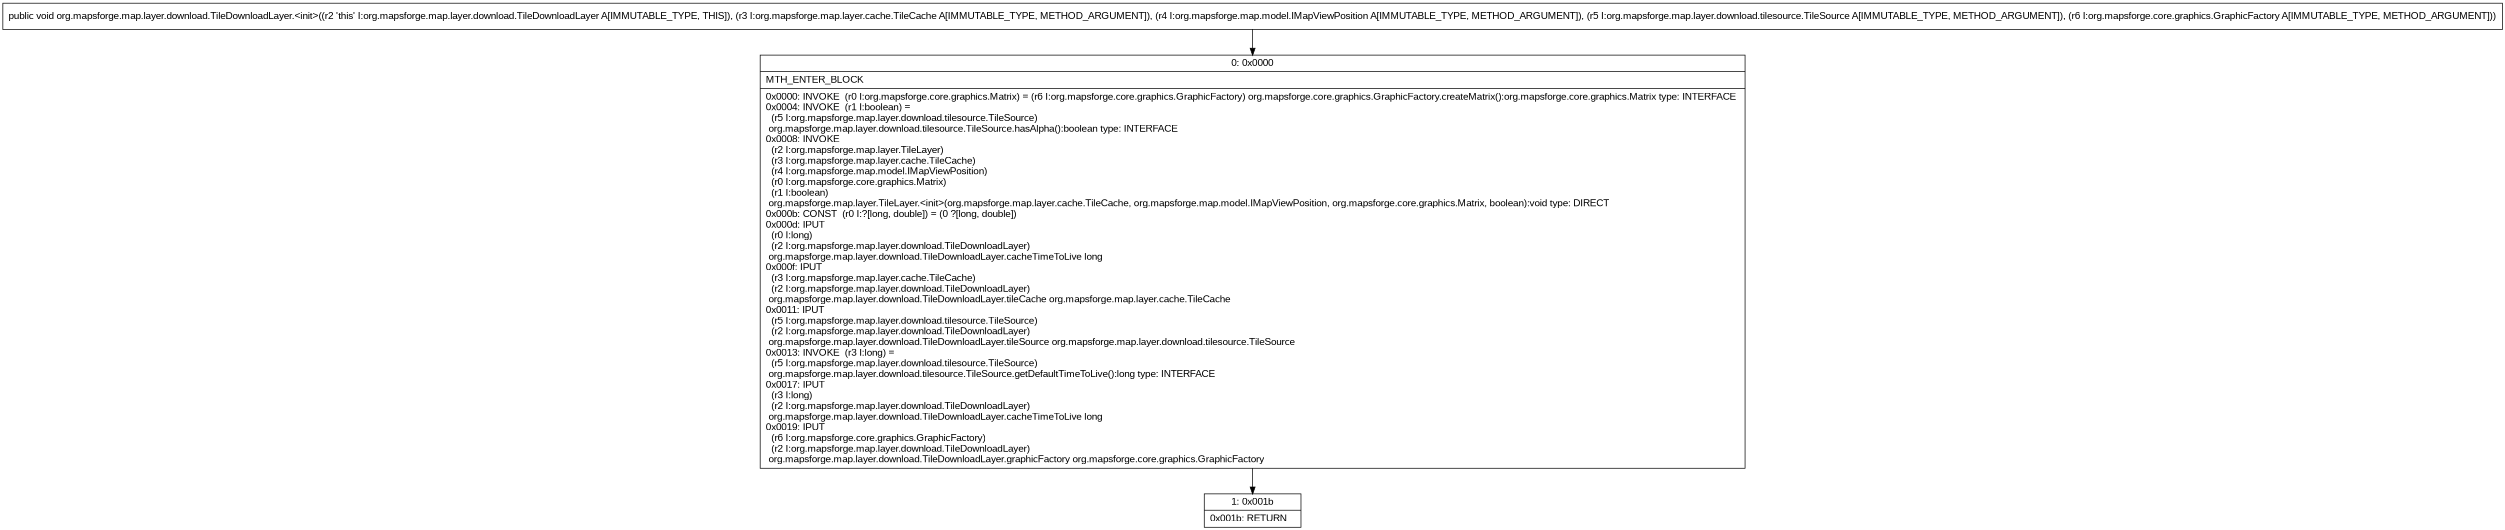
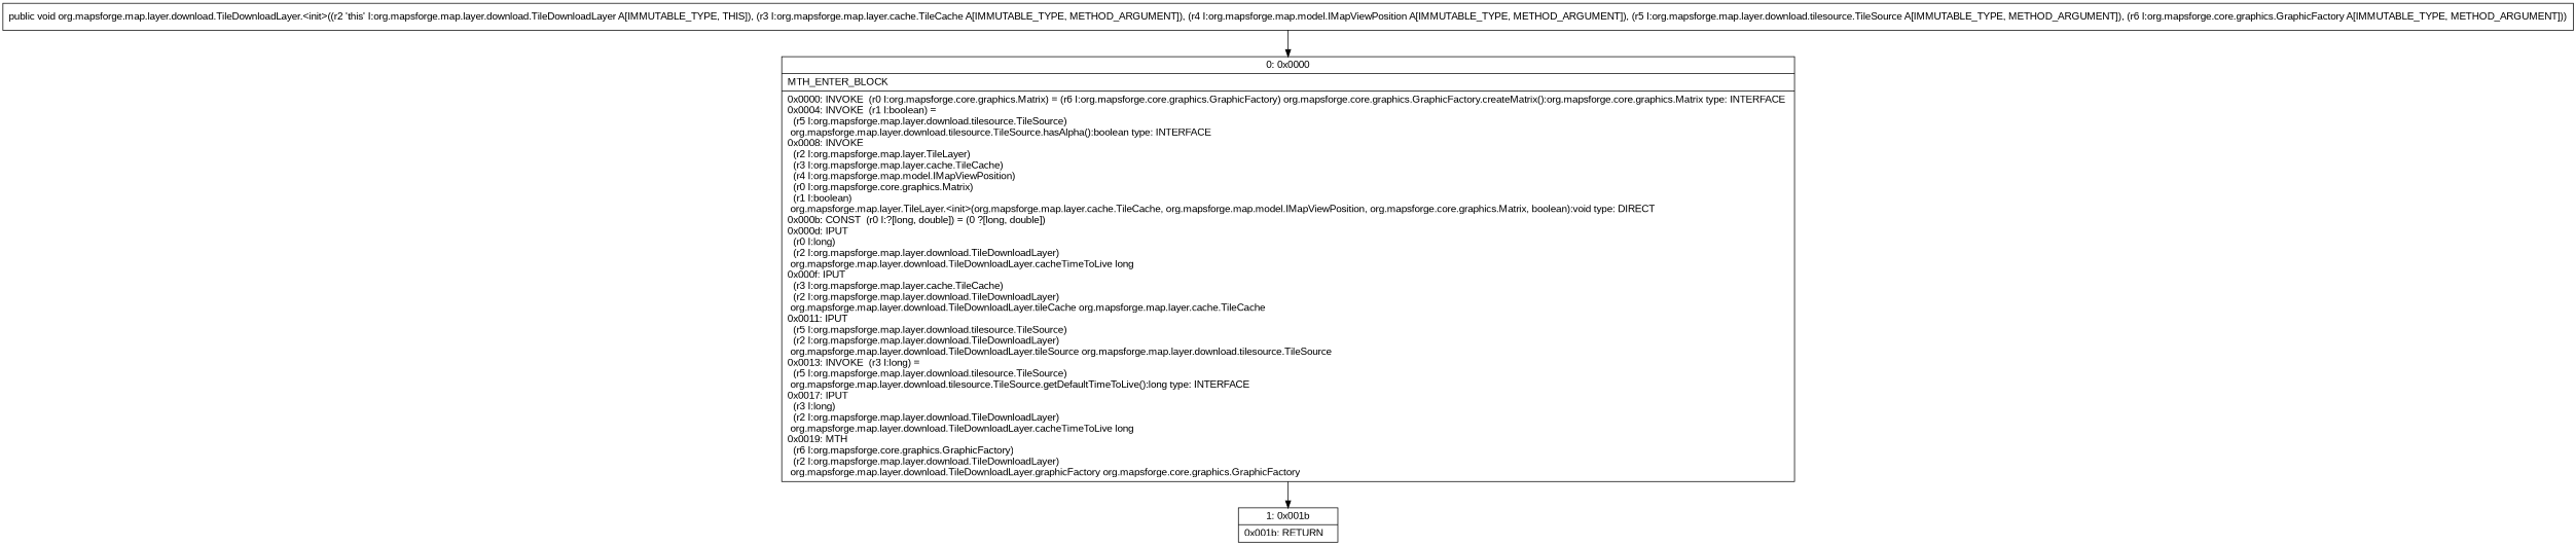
  digraph {
    fontname="Liberation Sans"
    node [shape=record fontname="Liberation Sans"]
    edge [fontname="Liberation Sans"]
-   n1 [label="{0\:\ 0x0000|MTH_ENTER_BLOCK\l|0x0000: INVOKE  (r0 I:org.mapsforge.core.graphics.Matrix) = (r6 I:org.mapsforge.core.graphics.GraphicFactory) org.mapsforge.core.graphics.GraphicFactory.createMatrix():org.mapsforge.core.graphics.Matrix type: INTERFACE \l0x0004: INVOKE  (r1 I:boolean) = \l  (r5 I:org.mapsforge.map.layer.download.tilesource.TileSource)\l org.mapsforge.map.layer.download.tilesource.TileSource.hasAlpha():boolean type: INTERFACE \l0x0008: INVOKE  \l  (r2 I:org.mapsforge.map.layer.TileLayer)\l  (r3 I:org.mapsforge.map.layer.cache.TileCache)\l  (r4 I:org.mapsforge.map.model.IMapViewPosition)\l  (r0 I:org.mapsforge.core.graphics.Matrix)\l  (r1 I:boolean)\l org.mapsforge.map.layer.TileLayer.\<init\>(org.mapsforge.map.layer.cache.TileCache, org.mapsforge.map.model.IMapViewPosition, org.mapsforge.core.graphics.Matrix, boolean):void type: DIRECT \l0x000b: CONST  (r0 I:?[long, double]) = (0 ?[long, double]) \l0x000d: IPUT  \l  (r0 I:long)\l  (r2 I:org.mapsforge.map.layer.download.TileDownloadLayer)\l org.mapsforge.map.layer.download.TileDownloadLayer.cacheTimeToLive long \l0x000f: IPUT  \l  (r3 I:org.mapsforge.map.layer.cache.TileCache)\l  (r2 I:org.mapsforge.map.layer.download.TileDownloadLayer)\l org.mapsforge.map.layer.download.TileDownloadLayer.tileCache org.mapsforge.map.layer.cache.TileCache \l0x0011: IPUT  \l  (r5 I:org.mapsforge.map.layer.download.tilesource.TileSource)\l  (r2 I:org.mapsforge.map.layer.download.TileDownloadLayer)\l org.mapsforge.map.layer.download.TileDownloadLayer.tileSource org.mapsforge.map.layer.download.tilesource.TileSource \l0x0013: INVOKE  (r3 I:long) = \l  (r5 I:org.mapsforge.map.layer.download.tilesource.TileSource)\l org.mapsforge.map.layer.download.tilesource.TileSource.getDefaultTimeToLive():long type: INTERFACE \l0x0017: IPUT  \l  (r3 I:long)\l  (r2 I:org.mapsforge.map.layer.download.TileDownloadLayer)\l org.mapsforge.map.layer.download.TileDownloadLayer.cacheTimeToLive long \l0x0019: IPUT  \l  (r6 I:org.mapsforge.core.graphics.GraphicFactory)\l  (r2 I:org.mapsforge.map.layer.download.TileDownloadLayer)\l org.mapsforge.map.layer.download.TileDownloadLayer.graphicFactory org.mapsforge.core.graphics.GraphicFactory \l}"]
+   n1 [label="{0\:\ 0x0000|MTH_ENTER_BLOCK\l|0x0000: INVOKE  (r0 I:org.mapsforge.core.graphics.Matrix) = (r6 I:org.mapsforge.core.graphics.GraphicFactory) org.mapsforge.core.graphics.GraphicFactory.createMatrix():org.mapsforge.core.graphics.Matrix type: INTERFACE \l0x0004: INVOKE  (r1 I:boolean) = \l  (r5 I:org.mapsforge.map.layer.download.tilesource.TileSource)\l org.mapsforge.map.layer.download.tilesource.TileSource.hasAlpha():boolean type: INTERFACE \l0x0008: INVOKE  \l  (r2 I:org.mapsforge.map.layer.TileLayer)\l  (r3 I:org.mapsforge.map.layer.cache.TileCache)\l  (r4 I:org.mapsforge.map.model.IMapViewPosition)\l  (r0 I:org.mapsforge.core.graphics.Matrix)\l  (r1 I:boolean)\l org.mapsforge.map.layer.TileLayer.\<init\>(org.mapsforge.map.layer.cache.TileCache, org.mapsforge.map.model.IMapViewPosition, org.mapsforge.core.graphics.Matrix, boolean):void type: DIRECT \l0x000b: CONST  (r0 I:?[long, double]) = (0 ?[long, double]) \l0x000d: IPUT  \l  (r0 I:long)\l  (r2 I:org.mapsforge.map.layer.download.TileDownloadLayer)\l org.mapsforge.map.layer.download.TileDownloadLayer.cacheTimeToLive long \l0x000f: IPUT  \l  (r3 I:org.mapsforge.map.layer.cache.TileCache)\l  (r2 I:org.mapsforge.map.layer.download.TileDownloadLayer)\l org.mapsforge.map.layer.download.TileDownloadLayer.tileCache org.mapsforge.map.layer.cache.TileCache \l0x0011: IPUT  \l  (r5 I:org.mapsforge.map.layer.download.tilesource.TileSource)\l  (r2 I:org.mapsforge.map.layer.download.TileDownloadLayer)\l org.mapsforge.map.layer.download.TileDownloadLayer.tileSource org.mapsforge.map.layer.download.tilesource.TileSource \l0x0013: INVOKE  (r3 I:long) = \l  (r5 I:org.mapsforge.map.layer.download.tilesource.TileSource)\l org.mapsforge.map.layer.download.tilesource.TileSource.getDefaultTimeToLive():long type: INTERFACE \l0x0017: IPUT  \l  (r3 I:long)\l  (r2 I:org.mapsforge.map.layer.download.TileDownloadLayer)\l org.mapsforge.map.layer.download.TileDownloadLayer.cacheTimeToLive long \l0x0019: MTH  \l  (r6 I:org.mapsforge.core.graphics.GraphicFactory)\l  (r2 I:org.mapsforge.map.layer.download.TileDownloadLayer)\l org.mapsforge.map.layer.download.TileDownloadLayer.graphicFactory org.mapsforge.core.graphics.GraphicFactory \l}"]
    n2 [label="{1\:\ 0x001b|0x001b: RETURN   \l}"]
    n3 [label="{public void org.mapsforge.map.layer.download.TileDownloadLayer.\<init\>((r2 'this' I:org.mapsforge.map.layer.download.TileDownloadLayer A[IMMUTABLE_TYPE, THIS]), (r3 I:org.mapsforge.map.layer.cache.TileCache A[IMMUTABLE_TYPE, METHOD_ARGUMENT]), (r4 I:org.mapsforge.map.model.IMapViewPosition A[IMMUTABLE_TYPE, METHOD_ARGUMENT]), (r5 I:org.mapsforge.map.layer.download.tilesource.TileSource A[IMMUTABLE_TYPE, METHOD_ARGUMENT]), (r6 I:org.mapsforge.core.graphics.GraphicFactory A[IMMUTABLE_TYPE, METHOD_ARGUMENT])) }"]
    n1 -> n2
    n3 -> n1
  }
